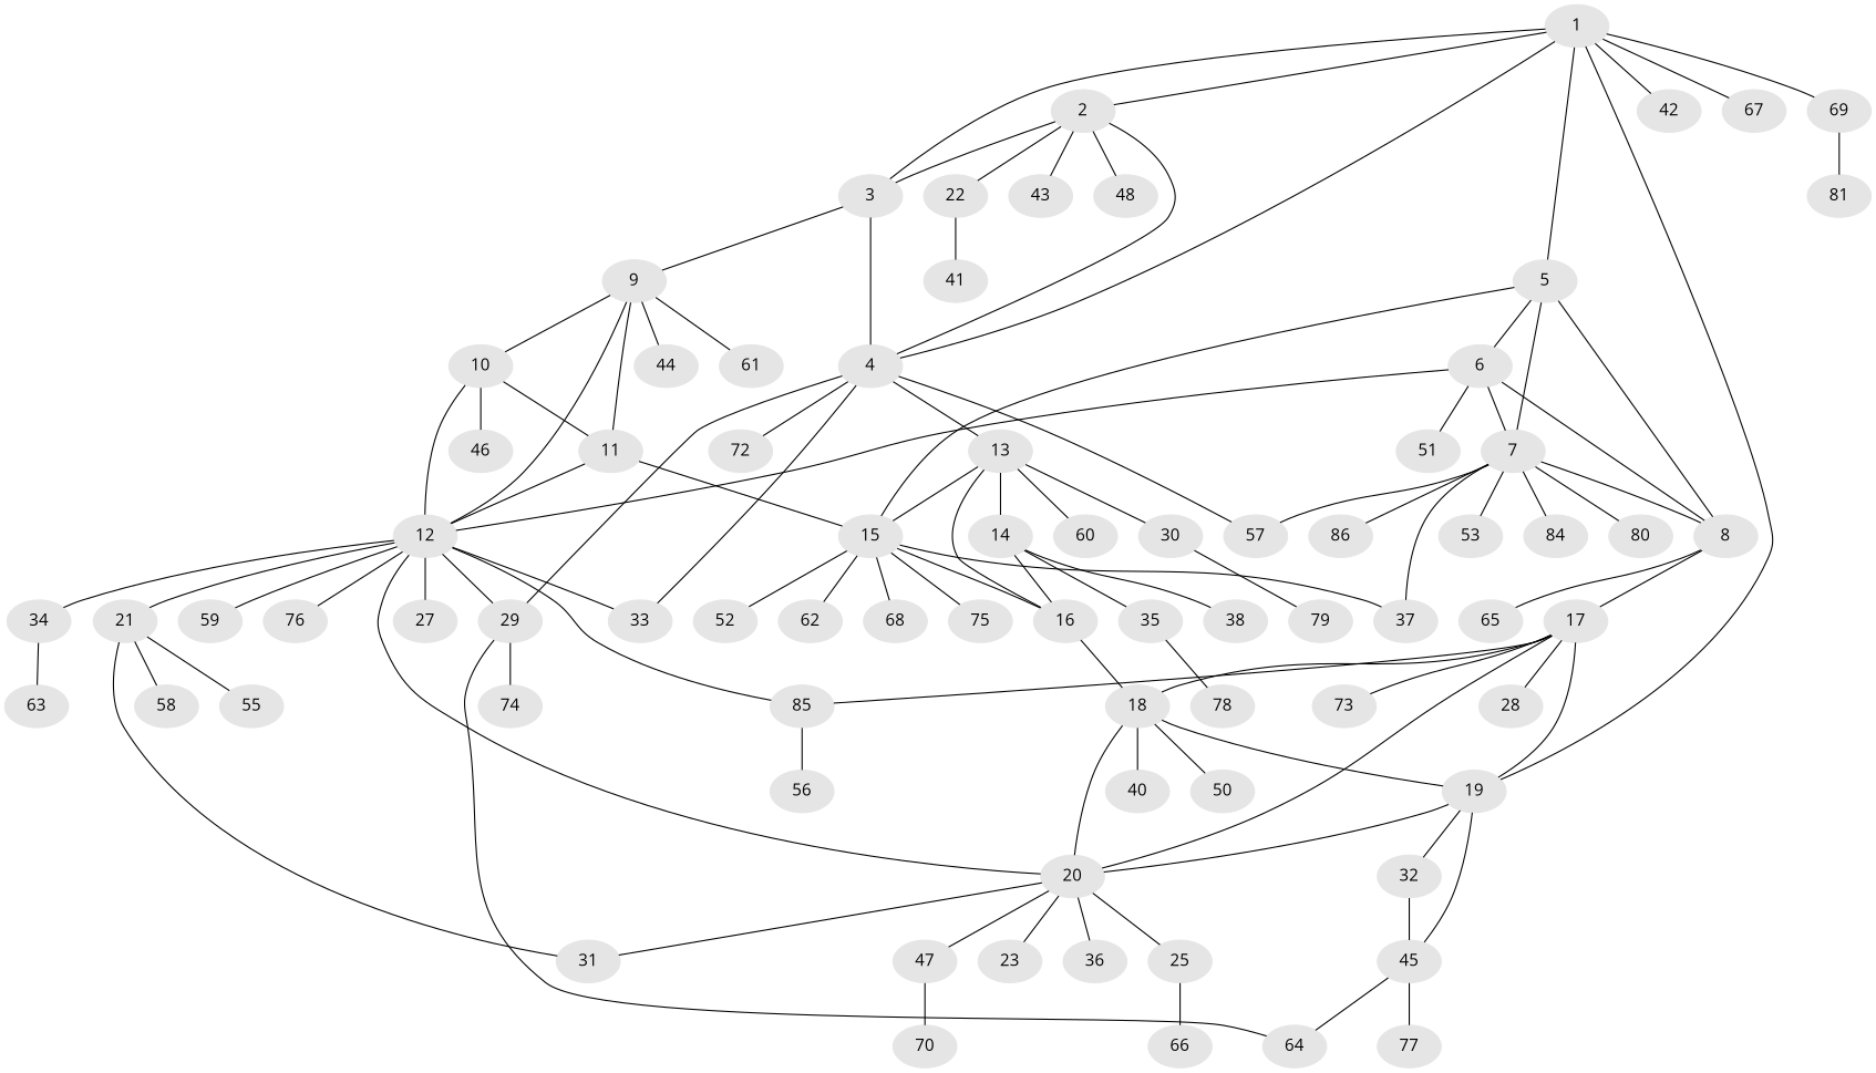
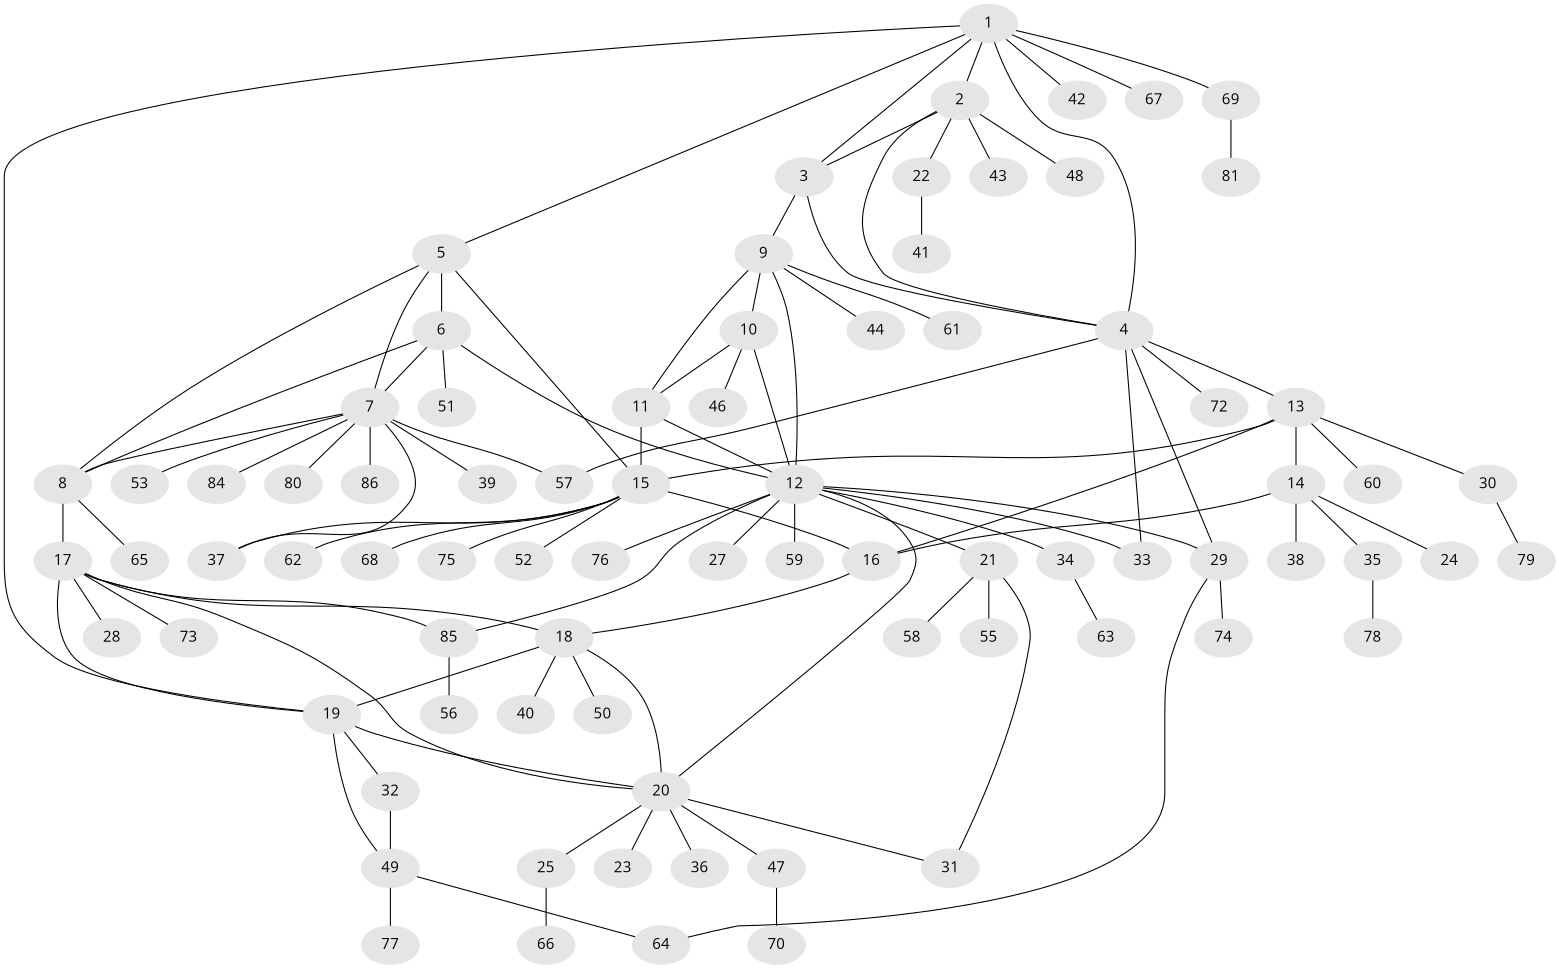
  graph {
    fontname="Open Sans"
    node [color=gray90 fontname="Open Sans" style=filled]
    edge [fontname="Open Sans"]
    1
    2
    3
    4
    5
    19
    42
    67
    69
    22
    43
    48
    9
    13
    29
    33
    57
    72
    6
    7
    8
    15
    20
    32
    n25 [label=81]
    41
    12
    10
    11
    44
    61
    14
    16
    30
    60
    64
    74
    51
    n39 [label=86]
    37
+   39
    53
    n43 [label=84]
    80
    17
    65
    52
    62
    68
    75
    21
    27
    34
    n54 [label=85]
    59
    76
    18
    28
    73
    46
    23
    25
    31
    36
    47
    55
    58
    63
    56
+   24
    35
    38
    79
    78
    40
    50
-   49 [label=45]
+   49
    66
    70
    77
    1 -- 2
    1 -- 3
    1 -- 4
    1 -- 5
    1 -- 19
    1 -- 42
    1 -- 67
    1 -- 69
    2 -- 3
    2 -- 4
    2 -- 22
    2 -- 43
    2 -- 48
    3 -- 4
    3 -- 9
    4 -- 13
    4 -- 29
    4 -- 33
    4 -- 57
    4 -- 72
    5 -- 6
    5 -- 7
    5 -- 8
    5 -- 15
    19 -- 20
    19 -- 32
    69 -- n25
    22 -- 41
    9 -- 12
    9 -- 10
    9 -- 11
    9 -- 44
    9 -- 61
    13 -- 15
    13 -- 14
    13 -- 16
    13 -- 30
    13 -- 60
    29 -- 64
    29 -- 74
    6 -- 7
    6 -- 8
    6 -- 12
    6 -- 51
    7 -- 57
    7 -- 8
    7 -- n39
    7 -- 37
+   7 -- 39
    7 -- 53
    7 -- n43
    7 -- 80
    8 -- 17
    8 -- 65
    15 -- 16
    15 -- 37
    15 -- 52
    15 -- 62
    15 -- 68
    15 -- 75
    20 -- 23
    20 -- 25
    20 -- 31
    20 -- 36
    20 -- 47
    32 -- 49
    12 -- 29
    12 -- 33
    12 -- 20
    12 -- 21
    12 -- 27
    12 -- 34
    12 -- n54
    12 -- 59
    12 -- 76
    10 -- 12
    10 -- 11
    10 -- 46
    11 -- 15
    11 -- 12
    14 -- 16
+   14 -- 24
    14 -- 35
    14 -- 38
    16 -- 18
    30 -- 79
    17 -- 19
    17 -- 20
    17 -- n54
    17 -- 18
    17 -- 28
    17 -- 73
    21 -- 31
    21 -- 55
    21 -- 58
    34 -- 63
    n54 -- 56
    18 -- 19
    18 -- 20
    18 -- 40
    18 -- 50
    25 -- 66
    47 -- 70
    35 -- 78
    49 -- 19
    49 -- 64
    49 -- 77
  }
